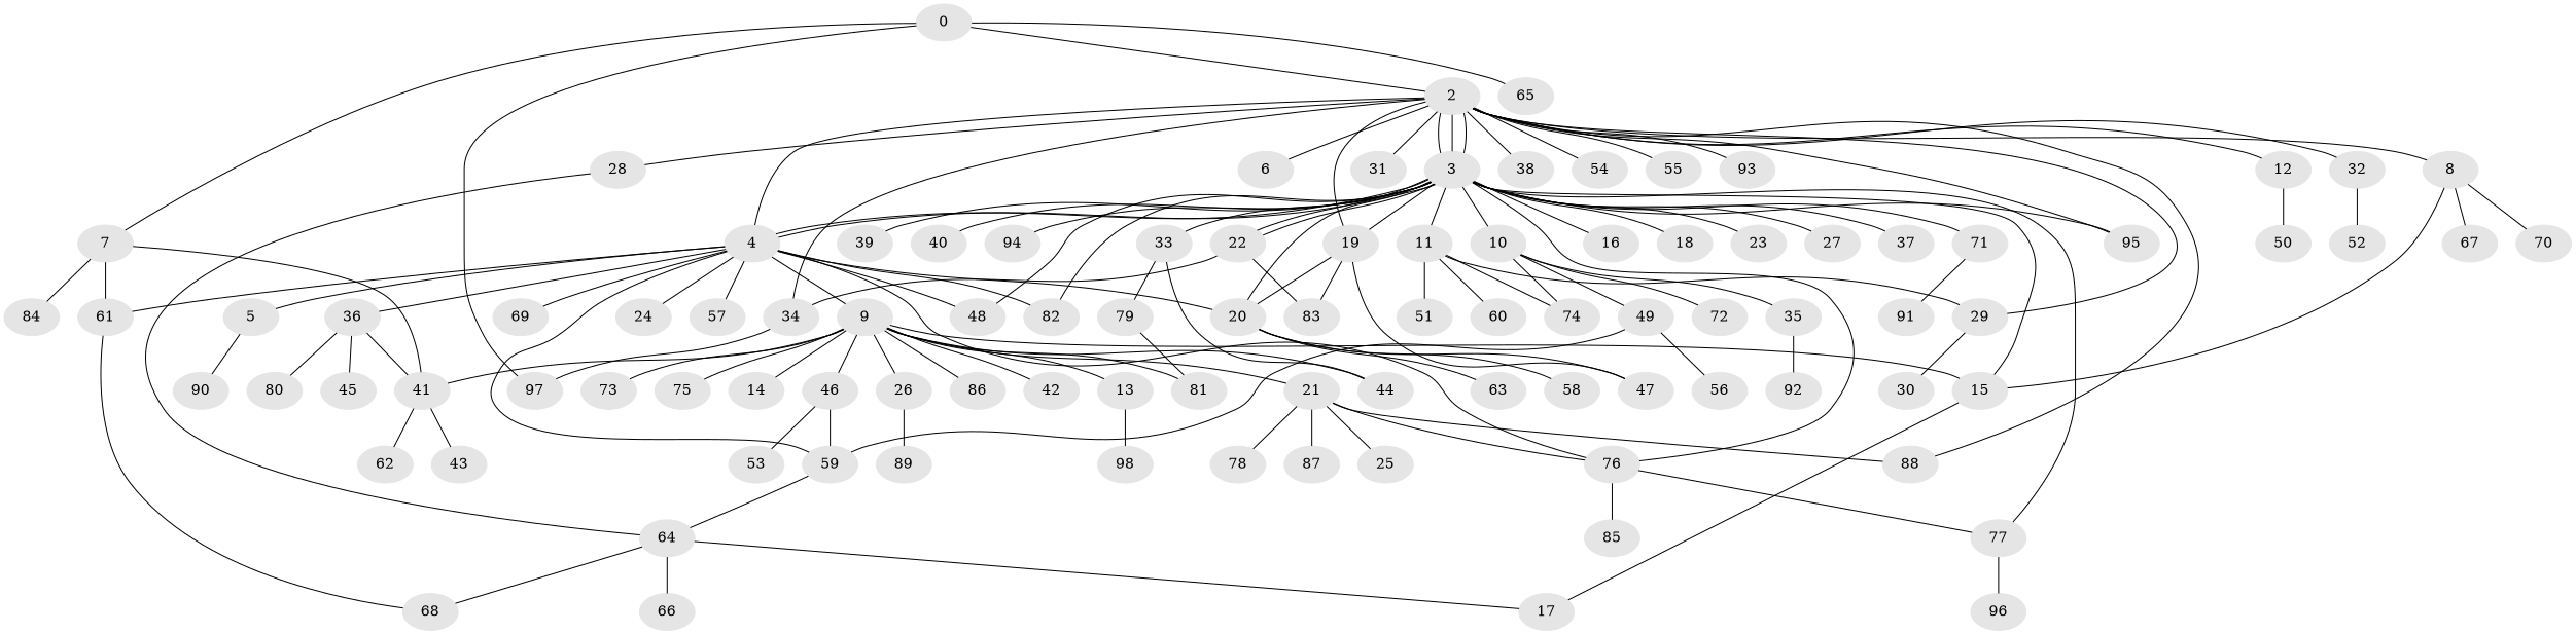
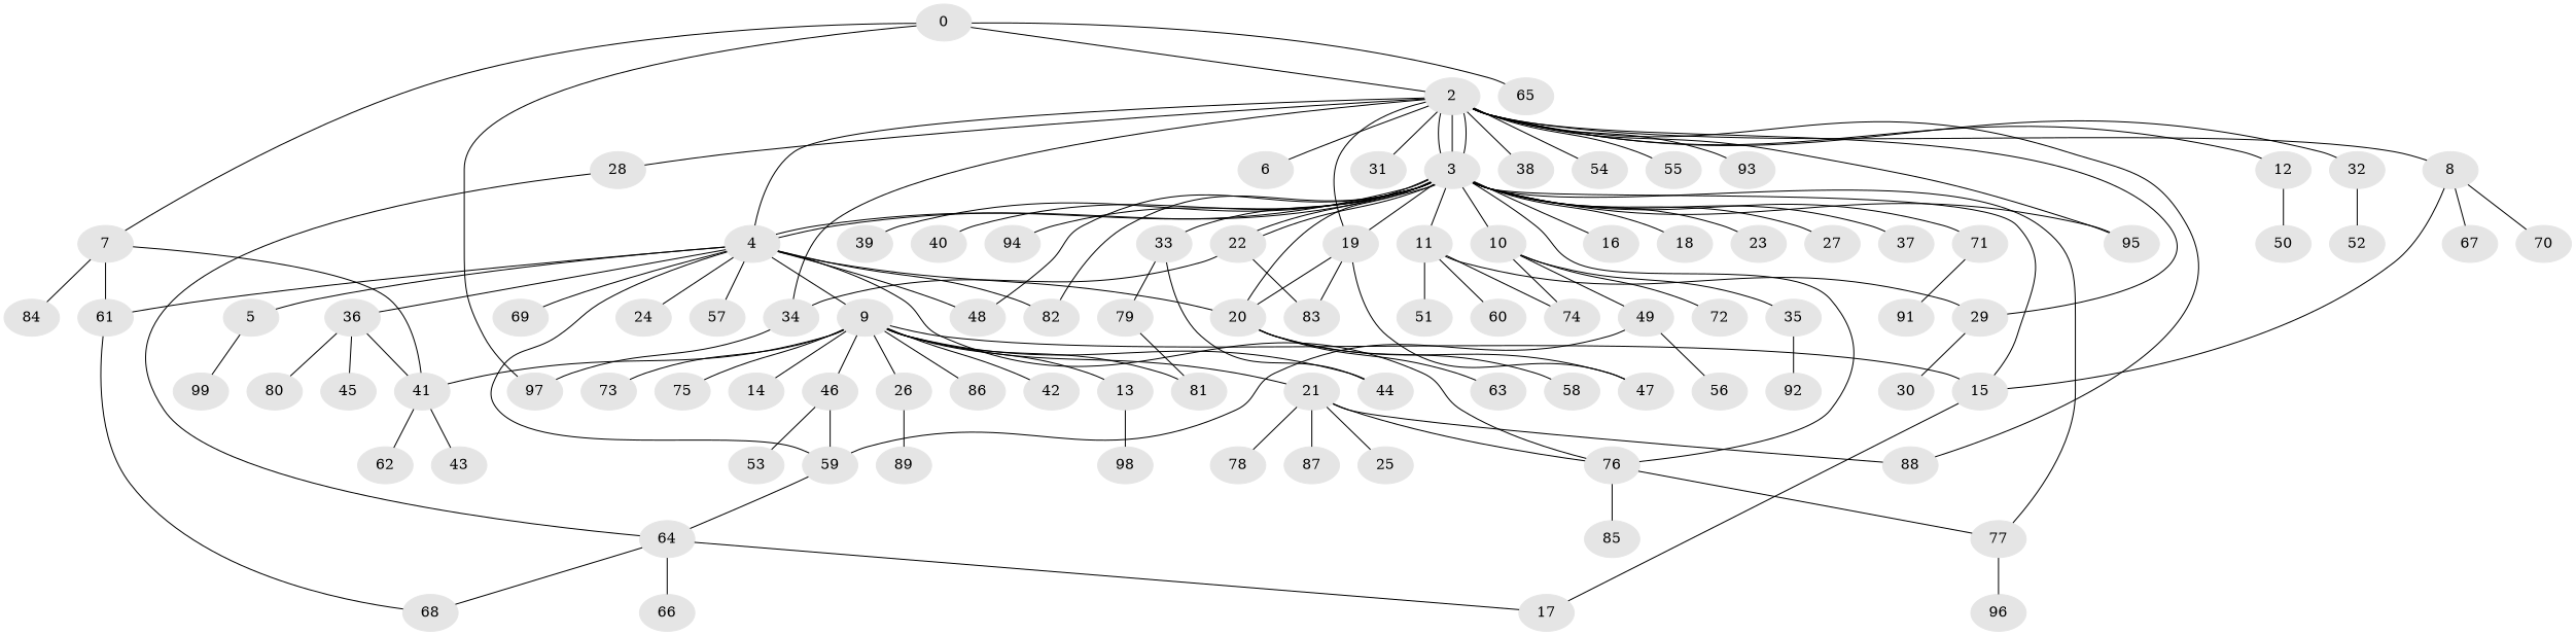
  graph {
    node [color=gray90 style=filled]
    n1 [label=0]
    2
    7
    65
    97
    3
    4
    6
    8
    12
    19
    28
    29
    31
    32
    34
    38
    54
    55
    88
    93
    95
    61
    41
    84
    10
    11
    15
    16
    18
    20
    22
    23
    27
    33
    37
    39
    40
    48
    71
    76
    77
    82
    94
    5
    9
    24
    36
    57
    59
    69
    67
    70
    50
    47
    83
    64
    30
    52
    35
    49
    72
    74
    51
    60
    17
    58
    63
    44
    79
    91
    85
    96
-   90
+   90 [label=99]
    13
    14
    21
    26
    42
    46
    73
    75
    81
    86
    45
    80
    68
    43
    62
    98
    25
    78
    87
    89
    53
    92
    56
    66
    n1 -- 2
    n1 -- 7
    n1 -- 65
    n1 -- 97
    2 -- 3
    2 -- 3
    2 -- 3
    2 -- 4
    2 -- 6
    2 -- 8
    2 -- 12
    2 -- 19
    2 -- 28
    2 -- 29
    2 -- 31
    2 -- 32
    2 -- 34
    2 -- 38
    2 -- 54
    2 -- 55
    2 -- 88
    2 -- 93
    2 -- 95
    7 -- 61
    7 -- 41
    7 -- 84
    3 -- 4
    3 -- 4
    3 -- 19
    3 -- 95
    3 -- 10
    3 -- 11
    3 -- 15
    3 -- 16
    3 -- 18
    3 -- 20
    3 -- 22
    3 -- 22
    3 -- 23
    3 -- 27
    3 -- 33
    3 -- 37
    3 -- 39
    3 -- 40
    3 -- 48
    3 -- 71
    3 -- 76
    3 -- 77
    3 -- 82
    3 -- 94
    4 -- 61
    4 -- 20
    4 -- 48
    4 -- 76
    4 -- 82
    4 -- 5
    4 -- 9
    4 -- 24
    4 -- 36
    4 -- 57
    4 -- 59
    4 -- 69
    8 -- 15
    8 -- 67
    8 -- 70
    12 -- 50
    19 -- 20
    19 -- 47
    19 -- 83
    28 -- 64
    29 -- 30
    32 -- 52
    34 -- 97
    61 -- 68
    41 -- 43
    41 -- 62
    10 -- 35
    10 -- 49
    10 -- 72
    10 -- 74
    11 -- 29
    11 -- 74
    11 -- 51
    11 -- 60
    15 -- 17
    20 -- 47
    20 -- 58
    20 -- 63
    22 -- 34
    22 -- 83
    33 -- 44
    33 -- 79
    71 -- 91
    76 -- 77
    76 -- 85
    77 -- 96
    5 -- 90
    9 -- 41
    9 -- 15
    9 -- 44
    9 -- 13
    9 -- 14
    9 -- 21
    9 -- 26
    9 -- 42
    9 -- 46
    9 -- 73
    9 -- 75
    9 -- 81
    9 -- 86
    36 -- 41
    36 -- 45
    36 -- 80
    59 -- 64
    64 -- 17
    64 -- 68
    64 -- 66
    35 -- 92
    49 -- 59
    49 -- 56
    79 -- 81
    13 -- 98
    21 -- 88
    21 -- 76
    21 -- 25
    21 -- 78
    21 -- 87
    26 -- 89
    46 -- 59
    46 -- 53
  }
